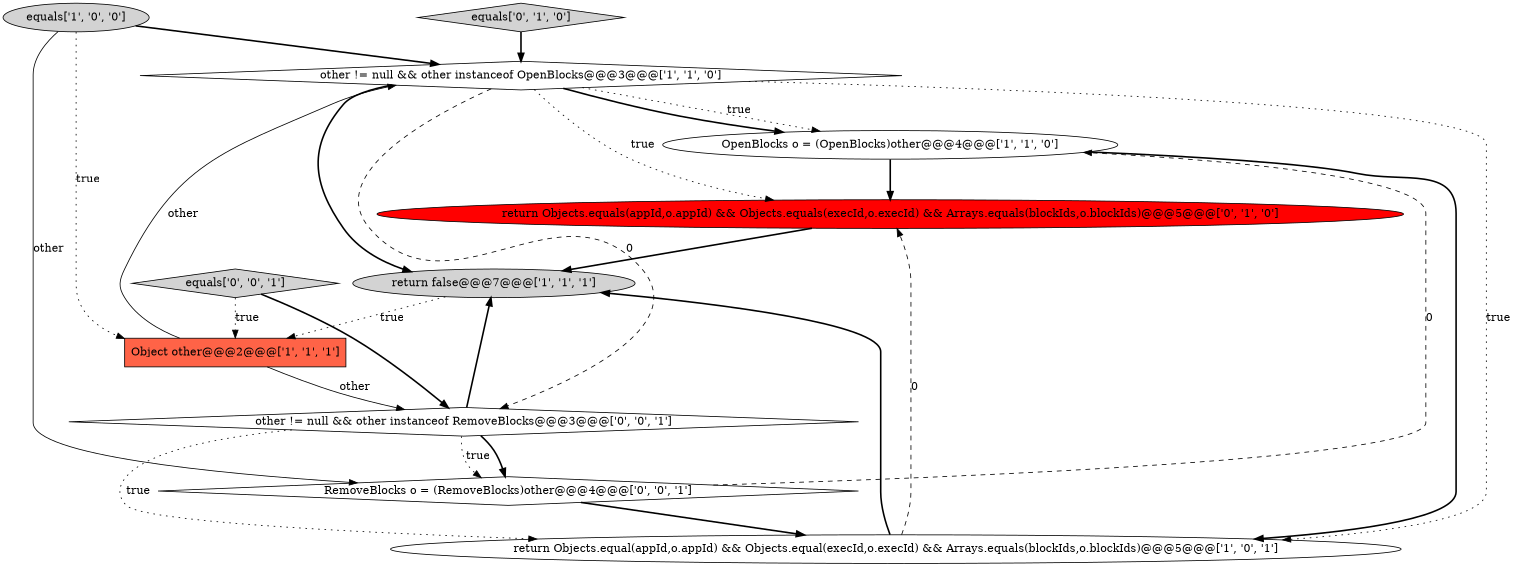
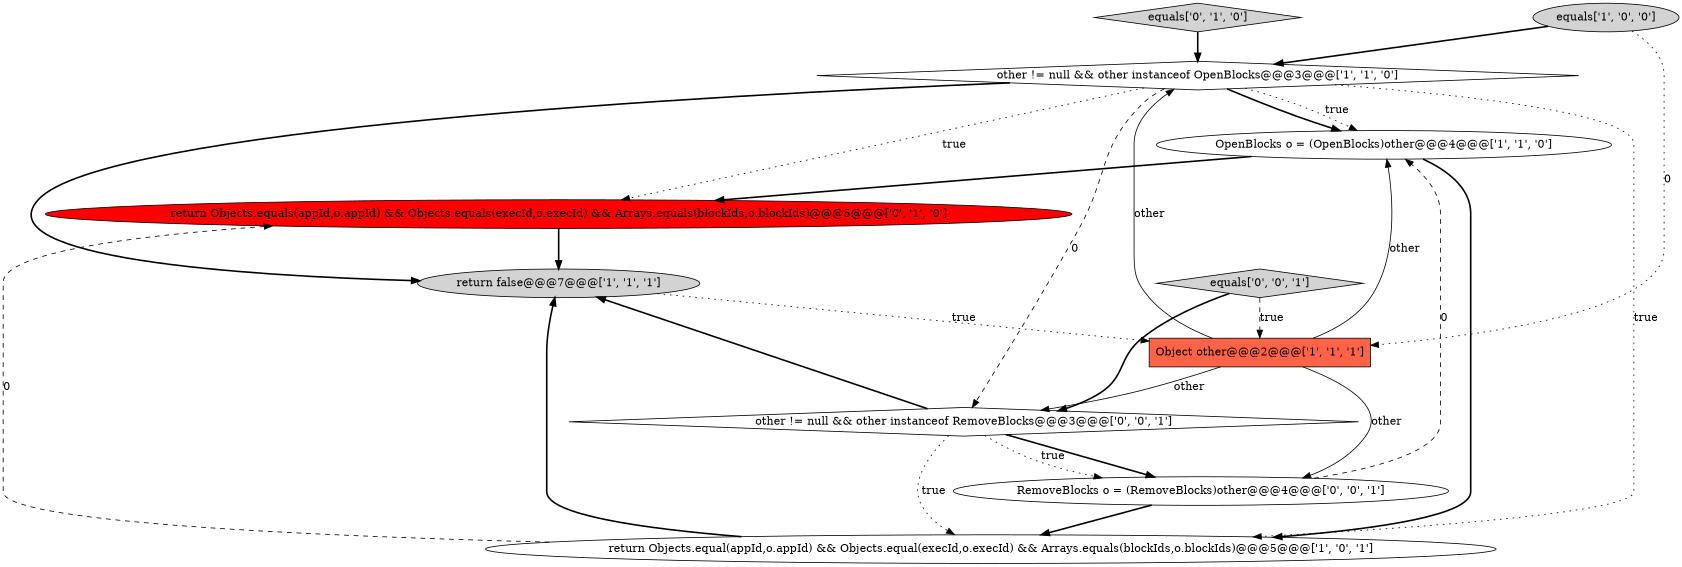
  digraph {
    node [fillcolor=white shape=ellipse style=filled]
    edge [style=bold]
    n1 [fillcolor=lightgray label="equals['0', '1', '0']" shape=diamond]
    n2 [label="other != null && other instanceof OpenBlocks@@@3@@@['1', '1', '0']" shape=diamond]
    n3 [fillcolor=tomato label="Object other@@@2@@@['1', '1', '1']" shape=box]
    n4 [label="OpenBlocks o = (OpenBlocks)other@@@4@@@['1', '1', '0']"]
-   n5 [label="RemoveBlocks o = (RemoveBlocks)other@@@4@@@['0', '0', '1']" shape=diamond]
+   n5 [label="RemoveBlocks o = (RemoveBlocks)other@@@4@@@['0', '0', '1']"]
    n6 [label="other != null && other instanceof RemoveBlocks@@@3@@@['0', '0', '1']" shape=diamond]
    n7 [fillcolor=lightgray label="return false@@@7@@@['1', '1', '1']"]
    n8 [fillcolor=red label="return Objects.equals(appId,o.appId) && Objects.equals(execId,o.execId) && Arrays.equals(blockIds,o.blockIds)@@@5@@@['0', '1', '0']"]
    n9 [label="return Objects.equal(appId,o.appId) && Objects.equal(execId,o.execId) && Arrays.equals(blockIds,o.blockIds)@@@5@@@['1', '0', '1']"]
    n10 [fillcolor=lightgray label="equals['1', '0', '0']"]
    n11 [fillcolor=lightgray label="equals['0', '0', '1']" shape=diamond]
    n1 -> n2
    n2 -> n4 [label=true style=dotted]
    n2 -> n4
    n2 -> n6 [label=0 style=dashed]
    n2 -> n7
    n2 -> n8 [label=true style=dotted]
    n2 -> n9 [label=true style=dotted]
    n3 -> n2 [label=other style=solid]
-   n10 -> n5 [label=other style=solid]
+   n3 -> n4 [label=other style=solid]
+   n3 -> n5 [label=other style=solid]
    n3 -> n6 [label=other style=solid]
    n4 -> n8
    n4 -> n9
    n5 -> n4 [label=0 style=dashed]
    n5 -> n9
    n6 -> n5
    n6 -> n5 [label=true style=dotted]
    n6 -> n7
    n6 -> n9 [label=true style=dotted]
    n7 -> n3 [label=true style=dotted]
    n8 -> n7
    n9 -> n7
    n9 -> n8 [label=0 style=dashed]
    n10 -> n2
-   n10 -> n3 [label=true style=dotted]
-   n11 -> n3 [label=true style=dotted]
+   n10 -> n3 [label=0 style=dotted]
+   n11 -> n3 [label=true style=dashed]
    n11 -> n6
  }
